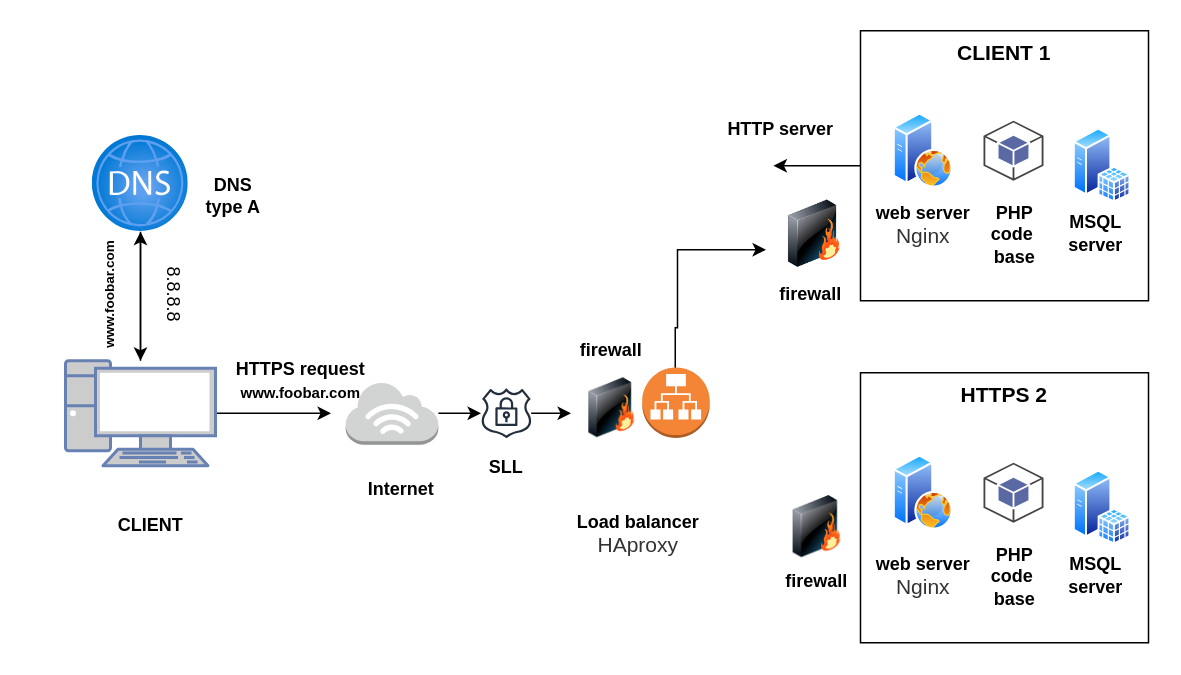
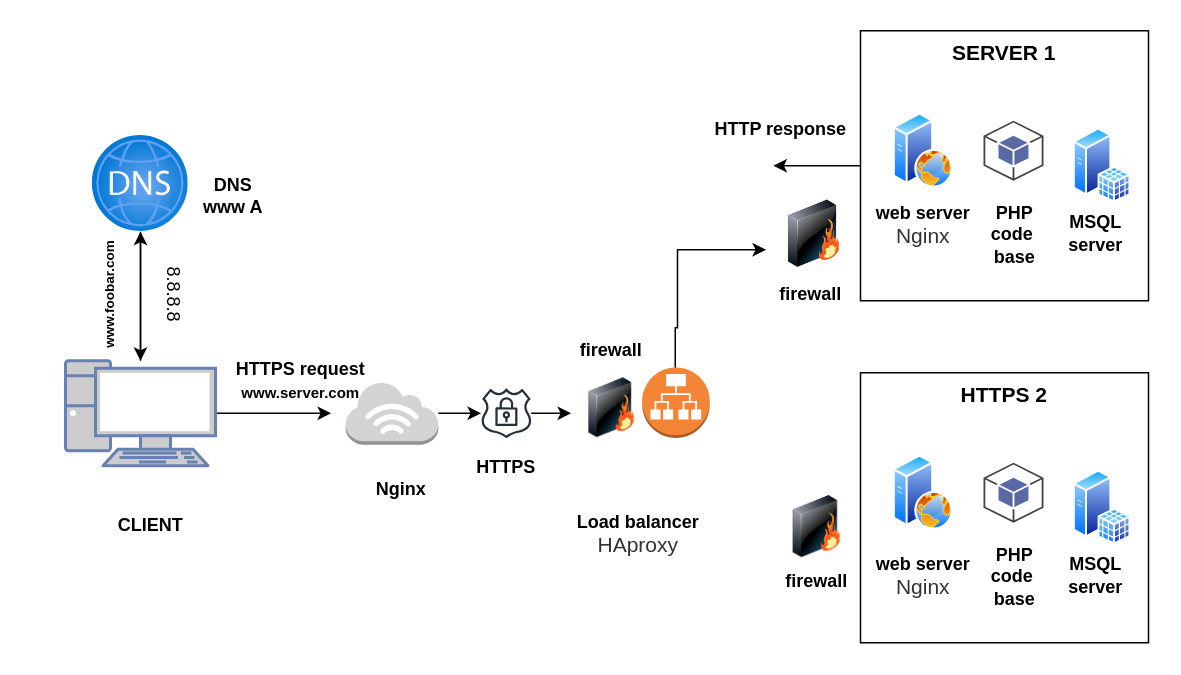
  <mxCell id="0" />
  <mxCell id="1" parent="0" />
  <mxCell id="2" value="" style="image;aspect=fixed;perimeter=ellipsePerimeter;html=1;align=center;shadow=0;dashed=0;spacingTop=3;image=img/lib/active_directory/web_server.svg;" vertex="1" parent="1"><mxGeometry x="595" y="75" width="40" height="50" as="geometry" /></mxCell>
  <mxCell id="3" value="" style="image;aspect=fixed;perimeter=ellipsePerimeter;html=1;align=center;shadow=0;dashed=0;spacingTop=3;image=img/lib/active_directory/sql_server.svg;" vertex="1" parent="1"><mxGeometry x="715" y="85" width="38.5" height="50" as="geometry" /></mxCell>
  <mxCell id="4" value="" style="edgeStyle=orthogonalEdgeStyle;rounded=0;orthogonalLoop=1;jettySize=auto;html=1;" edge="1" parent="1" source="6" target="15"><mxGeometry relative="1" as="geometry" /></mxCell>
  <mxCell id="5" value="" style="edgeStyle=orthogonalEdgeStyle;rounded=0;orthogonalLoop=1;jettySize=auto;html=1;" edge="1" parent="1" source="6"><mxGeometry relative="1" as="geometry"><mxPoint x="220" y="275" as="targetPoint" /></mxGeometry></mxCell>
  <mxCell id="6" value="" style="fontColor=#0066CC;verticalAlign=top;verticalLabelPosition=bottom;labelPosition=center;align=center;html=1;outlineConnect=0;fillColor=#CCCCCC;strokeColor=#6881B3;gradientColor=none;gradientDirection=north;strokeWidth=2;shape=mxgraph.networks.pc;" vertex="1" parent="1"><mxGeometry x="43" y="240" width="100" height="70" as="geometry" /></mxCell>
  <mxCell id="7" style="edgeStyle=orthogonalEdgeStyle;rounded=0;orthogonalLoop=1;jettySize=auto;html=1;" edge="1" parent="1" source="8"><mxGeometry relative="1" as="geometry"><mxPoint x="515" y="110" as="targetPoint" /></mxGeometry></mxCell>
- <mxCell id="8" value="CLIENT 1" style="rounded=0;whiteSpace=wrap;html=1;fillColor=none;gradientColor=default;verticalAlign=top;fontSize=14;fontStyle=1" vertex="1" parent="1"><mxGeometry x="573" y="20" width="192" height="180" as="geometry" /></mxCell>
+ <mxCell id="8" value="SERVER 1" style="rounded=0;whiteSpace=wrap;html=1;fillColor=none;gradientColor=default;verticalAlign=top;fontSize=14;fontStyle=1" vertex="1" parent="1"><mxGeometry x="573" y="20" width="192" height="180" as="geometry" /></mxCell>
  <mxCell id="9" value="web server&lt;div&gt;&lt;span style=&quot;color: rgb(51, 51, 51); font-family: aktiv-grotesk, sans-serif; font-size: 14px; font-weight: 400; text-align: left; background-color: rgb(255, 255, 255);&quot;&gt;Nginx&lt;/span&gt;&lt;br&gt;&lt;/div&gt;" style="rounded=0;whiteSpace=wrap;html=1;fontStyle=1;fillColor=none;strokeColor=none;" vertex="1" parent="1"><mxGeometry x="575" y="135" width="80" height="30" as="geometry" /></mxCell>
  <mxCell id="10" value="MSQL&lt;div&gt;server&lt;/div&gt;" style="rounded=0;whiteSpace=wrap;html=1;fillColor=none;strokeColor=none;fontStyle=1" vertex="1" parent="1"><mxGeometry x="695" y="125" width="70" height="60" as="geometry" /></mxCell>
  <mxCell id="11" value="CLIENT" style="rounded=0;whiteSpace=wrap;html=1;fontStyle=1;fillColor=none;strokeColor=none;" vertex="1" parent="1"><mxGeometry x="75" y="330" width="50" height="40" as="geometry" /></mxCell>
  <mxCell id="12" value="" style="outlineConnect=0;dashed=0;verticalLabelPosition=bottom;verticalAlign=top;align=center;html=1;shape=mxgraph.aws3.android;fillColor=#5A69A4;gradientColor=none;" vertex="1" parent="1"><mxGeometry x="655" y="80" width="40" height="40" as="geometry" /></mxCell>
  <mxCell id="13" value="PHP&lt;div&gt;code&amp;nbsp;&lt;/div&gt;&lt;div&gt;base&lt;/div&gt;" style="rounded=0;whiteSpace=wrap;html=1;fontStyle=1;fillColor=none;strokeColor=none;" vertex="1" parent="1"><mxGeometry x="656" y="126" width="40" height="59" as="geometry" /></mxCell>
  <mxCell id="14" style="edgeStyle=orthogonalEdgeStyle;rounded=0;orthogonalLoop=1;jettySize=auto;html=1;" edge="1" parent="1" source="15"><mxGeometry relative="1" as="geometry"><mxPoint x="93" y="240" as="targetPoint" /></mxGeometry></mxCell>
  <mxCell id="15" value="" style="image;aspect=fixed;html=1;points=[];align=center;fontSize=12;image=img/lib/azure2/networking/DNS_Zones.svg;" vertex="1" parent="1"><mxGeometry x="61" y="90" width="64" height="64" as="geometry" /></mxCell>
  <mxCell id="16" value="" style="edgeStyle=orthogonalEdgeStyle;rounded=0;orthogonalLoop=1;jettySize=auto;html=1;" edge="1" parent="1" source="17"><mxGeometry relative="1" as="geometry"><mxPoint x="320" y="275" as="targetPoint" /></mxGeometry></mxCell>
  <mxCell id="17" value="" style="outlineConnect=0;dashed=0;verticalLabelPosition=bottom;verticalAlign=top;align=center;html=1;shape=mxgraph.aws3.internet_3;fillColor=#D2D3D3;gradientColor=none;" vertex="1" parent="1"><mxGeometry x="229.75" y="254" width="61.83" height="42" as="geometry" /></mxCell>
- <mxCell id="18" value="HTTPS request&lt;div&gt;&lt;font style=&quot;font-size: 10px;&quot;&gt;www.foobar.com&lt;/font&gt;&lt;/div&gt;" style="rounded=0;whiteSpace=wrap;html=1;fontStyle=1;fillColor=none;strokeColor=none;" vertex="1" parent="1"><mxGeometry x="140" y="235" width="120" height="35" as="geometry" /></mxCell>
- <mxCell id="19" value="HTTP server" style="rounded=0;whiteSpace=wrap;html=1;fontStyle=1;fillColor=none;strokeColor=none;" vertex="1" parent="1"><mxGeometry x="460" y="68" width="120" height="35" as="geometry" /></mxCell>
+ <mxCell id="18" value="HTTPS request&lt;div&gt;&lt;font style=&quot;font-size: 10px;&quot;&gt;www.server.com&lt;/font&gt;&lt;/div&gt;" style="rounded=0;whiteSpace=wrap;html=1;fontStyle=1;fillColor=none;strokeColor=none;" vertex="1" parent="1"><mxGeometry x="140" y="235" width="120" height="35" as="geometry" /></mxCell>
+ <mxCell id="19" value="HTTP response" style="rounded=0;whiteSpace=wrap;html=1;fontStyle=1;fillColor=none;strokeColor=none;" vertex="1" parent="1"><mxGeometry x="460" y="68" width="120" height="35" as="geometry" /></mxCell>
  <mxCell id="20" value="www.foobar.com" style="rounded=0;whiteSpace=wrap;html=1;fontStyle=1;rotation=-90;fontSize=9;fillColor=none;strokeColor=none;" vertex="1" parent="1"><mxGeometry x="20" y="179" width="105" height="34" as="geometry" /></mxCell>
  <mxCell id="21" value="8.8.8.8" style="rounded=0;whiteSpace=wrap;html=1;rotation=90;fillColor=none;strokeColor=none;" vertex="1" parent="1"><mxGeometry x="55" y="166" width="120" height="60" as="geometry" /></mxCell>
- <mxCell id="22" value="DNS&lt;div&gt;type A&lt;/div&gt;" style="rounded=0;whiteSpace=wrap;html=1;fontStyle=1;fillColor=none;strokeColor=none;" vertex="1" parent="1"><mxGeometry x="95" y="100" width="120" height="60" as="geometry" /></mxCell>
- <mxCell id="23" value="Internet" style="rounded=0;whiteSpace=wrap;html=1;fontStyle=1;fillColor=none;strokeColor=none;" vertex="1" parent="1"><mxGeometry x="206.93" y="308" width="120" height="35" as="geometry" /></mxCell>
+ <mxCell id="22" value="DNS&lt;div&gt;www A&lt;/div&gt;" style="rounded=0;whiteSpace=wrap;html=1;fontStyle=1;fillColor=none;strokeColor=none;" vertex="1" parent="1"><mxGeometry x="95" y="100" width="120" height="60" as="geometry" /></mxCell>
+ <mxCell id="23" value="Nginx" style="rounded=0;whiteSpace=wrap;html=1;fontStyle=1;fillColor=none;strokeColor=none;" vertex="1" parent="1"><mxGeometry x="206.93" y="308" width="120" height="35" as="geometry" /></mxCell>
  <mxCell id="24" value="" style="image;aspect=fixed;perimeter=ellipsePerimeter;html=1;align=center;shadow=0;dashed=0;spacingTop=3;image=img/lib/active_directory/web_server.svg;" vertex="1" parent="1"><mxGeometry x="595" y="303" width="40" height="50" as="geometry" /></mxCell>
  <mxCell id="25" value="" style="image;aspect=fixed;perimeter=ellipsePerimeter;html=1;align=center;shadow=0;dashed=0;spacingTop=3;image=img/lib/active_directory/sql_server.svg;" vertex="1" parent="1"><mxGeometry x="715" y="313" width="38.5" height="50" as="geometry" /></mxCell>
  <mxCell id="26" value="HTTPS 2" style="rounded=0;whiteSpace=wrap;html=1;fillColor=none;gradientColor=default;verticalAlign=top;fontSize=14;fontStyle=1" vertex="1" parent="1"><mxGeometry x="573" y="248" width="192" height="180" as="geometry" /></mxCell>
  <mxCell id="27" value="MSQL&lt;div&gt;server&lt;/div&gt;" style="rounded=0;whiteSpace=wrap;html=1;fillColor=none;strokeColor=none;fontStyle=1" vertex="1" parent="1"><mxGeometry x="695" y="353" width="70" height="60" as="geometry" /></mxCell>
  <mxCell id="28" value="" style="outlineConnect=0;dashed=0;verticalLabelPosition=bottom;verticalAlign=top;align=center;html=1;shape=mxgraph.aws3.android;fillColor=#5A69A4;gradientColor=none;" vertex="1" parent="1"><mxGeometry x="655" y="308" width="40" height="40" as="geometry" /></mxCell>
  <mxCell id="29" value="PHP&lt;div&gt;code&amp;nbsp;&lt;/div&gt;&lt;div&gt;base&lt;/div&gt;" style="rounded=0;whiteSpace=wrap;html=1;fontStyle=1;fillColor=none;strokeColor=none;" vertex="1" parent="1"><mxGeometry x="656" y="354" width="40" height="59" as="geometry" /></mxCell>
  <mxCell id="30" style="edgeStyle=orthogonalEdgeStyle;rounded=0;orthogonalLoop=1;jettySize=auto;html=1;" edge="1" parent="1"><mxGeometry relative="1" as="geometry"><mxPoint x="510" y="166" as="targetPoint" /><mxPoint x="449.5" y="270.5" as="sourcePoint" /><Array as="points"><mxPoint x="450" y="218" /><mxPoint x="451" y="218" /><mxPoint x="451" y="166" /></Array></mxGeometry></mxCell>
  <mxCell id="31" value="" style="outlineConnect=0;dashed=0;verticalLabelPosition=bottom;verticalAlign=top;align=center;html=1;shape=mxgraph.aws3.application_load_balancer;fillColor=#F58536;gradientColor=none;" vertex="1" parent="1"><mxGeometry x="427.48" y="244.5" width="45.04" height="47" as="geometry" /></mxCell>
  <mxCell id="32" value="Load balancer&lt;div&gt;&lt;span style=&quot;color: rgb(51, 51, 51); font-family: aktiv-grotesk, sans-serif; font-size: 14px; font-weight: 400; text-align: left; background-color: rgb(255, 255, 255);&quot;&gt;HAproxy&lt;/span&gt;&lt;br&gt;&lt;/div&gt;" style="rounded=0;whiteSpace=wrap;html=1;fontStyle=1;fillColor=none;strokeColor=none;" vertex="1" parent="1"><mxGeometry x="365" y="338" width="120" height="35" as="geometry" /></mxCell>
  <mxCell id="33" value="web server&lt;div&gt;&lt;span style=&quot;color: rgb(51, 51, 51); font-family: aktiv-grotesk, sans-serif; font-size: 14px; font-weight: 400; text-align: left; background-color: rgb(255, 255, 255);&quot;&gt;Nginx&lt;/span&gt;&lt;br&gt;&lt;/div&gt;" style="rounded=0;whiteSpace=wrap;html=1;fontStyle=1;fillColor=none;strokeColor=none;" vertex="1" parent="1"><mxGeometry x="575" y="368.5" width="80" height="30" as="geometry" /></mxCell>
  <mxCell id="34" value="" style="image;html=1;image=img/lib/clip_art/networking/Firewall_128x128.png" vertex="1" parent="1"><mxGeometry x="520" y="133" width="45" height="45" as="geometry" /></mxCell>
  <mxCell id="35" value="" style="image;html=1;image=img/lib/clip_art/networking/Firewall_128x128.png" vertex="1" parent="1"><mxGeometry x="523.5" y="330" width="41.5" height="41.5" as="geometry" /></mxCell>
  <mxCell id="36" value="" style="image;html=1;image=img/lib/clip_art/networking/Firewall_128x128.png" vertex="1" parent="1"><mxGeometry x="387.48" y="251.5" width="40" height="40" as="geometry" /></mxCell>
  <mxCell id="37" style="edgeStyle=orthogonalEdgeStyle;rounded=0;orthogonalLoop=1;jettySize=auto;html=1;" edge="1" parent="1" source="38"><mxGeometry relative="1" as="geometry"><mxPoint x="380" y="275" as="targetPoint" /></mxGeometry></mxCell>
  <mxCell id="38" value="" style="sketch=0;outlineConnect=0;fontColor=#232F3E;gradientColor=none;fillColor=#232F3D;strokeColor=none;dashed=0;verticalLabelPosition=bottom;verticalAlign=top;align=center;html=1;fontSize=12;fontStyle=0;aspect=fixed;pointerEvents=1;shape=mxgraph.aws4.ssl_padlock;" vertex="1" parent="1"><mxGeometry x="320" y="258.5" width="33.87" height="33" as="geometry" /></mxCell>
- <mxCell id="39" value="SLL" style="rounded=0;whiteSpace=wrap;html=1;strokeColor=none;fillColor=none;fontStyle=1" vertex="1" parent="1"><mxGeometry x="311.93" y="291.5" width="50" height="38.5" as="geometry" /></mxCell>
+ <mxCell id="39" value="HTTPS" style="rounded=0;whiteSpace=wrap;html=1;strokeColor=none;fillColor=none;fontStyle=1" vertex="1" parent="1"><mxGeometry x="311.93" y="291.5" width="50" height="38.5" as="geometry" /></mxCell>
  <mxCell id="40" value="firewall" style="rounded=0;whiteSpace=wrap;html=1;fillColor=none;strokeColor=none;fontStyle=1" vertex="1" parent="1"><mxGeometry x="387.48" y="218" width="40" height="30" as="geometry" /></mxCell>
  <mxCell id="41" value="firewall" style="rounded=0;whiteSpace=wrap;html=1;fillColor=none;strokeColor=none;fontStyle=1" vertex="1" parent="1"><mxGeometry x="524.25" y="371.5" width="40" height="30" as="geometry" /></mxCell>
  <mxCell id="42" value="firewall" style="rounded=0;whiteSpace=wrap;html=1;fillColor=none;strokeColor=none;fontStyle=1" vertex="1" parent="1"><mxGeometry x="520" y="181" width="40" height="30" as="geometry" /></mxCell>
